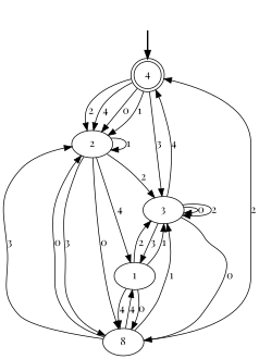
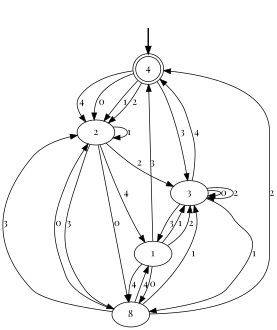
  digraph {
    fontname="Playfair Display"
    node [fontname="Playfair Display"]
    edge [fontname="Playfair Display"]
    fake [style=invisible]
    4 [root=true shape=doublecircle]
    2
    3 [shape=ellipse]
    n5 [label=8]
    1
    fake -> 4 [style=bold]
    4 -> 2 [label=4]
    4 -> 2 [label=0]
    4 -> 2 [label=1]
    4 -> 2 [label=2]
    4 -> 3 [label=3]
    2 -> 2 [label=1]
    2 -> 3 [label=2]
    2 -> n5 [label=3]
    2 -> n5 [label=0]
    2 -> 1 [label=4]
    3 -> 4 [label=4]
    3 -> 3 [label=0]
    3 -> 3 [label=2]
-   3 -> n5 [label=0]
+   3 -> n5 [label=1]
    3 -> 1 [label=3]
    n5 -> 4 [label=2]
    n5 -> 2 [label=3]
    n5 -> 2 [label=0]
    n5 -> 3 [label=1]
    n5 -> 1 [label=4]
+   1 -> 4 [label=3]
    1 -> 3 [label=1]
    1 -> 3 [label=2]
    1 -> n5 [label=4]
    1 -> n5 [label=0]
  }
